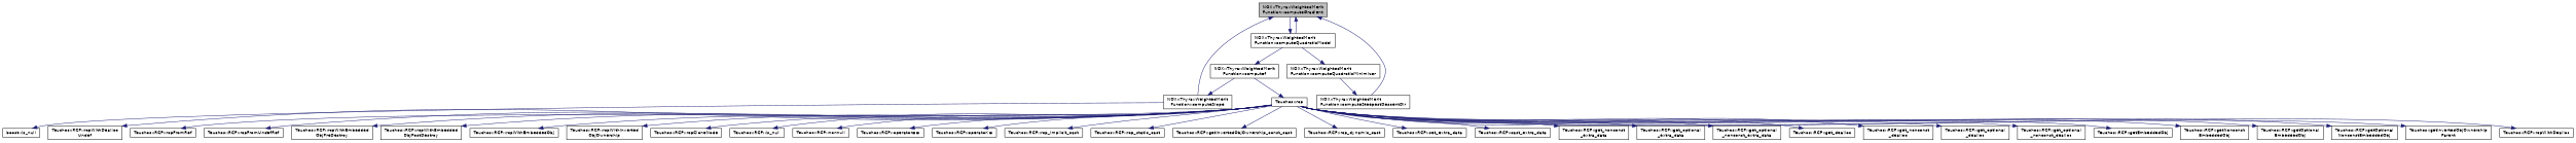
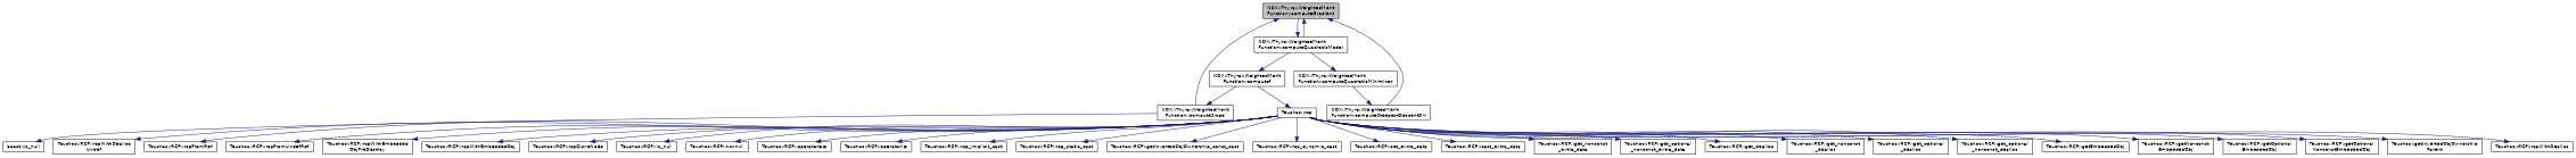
  digraph {
    rankdir=TB
    node [color=black fillcolor=white fontname=Helvetica fontsize=10 shape=record style=filled]
    edge [color=midnightblue fontname=Helvetica fontsize=10 labelfontname=Helvetica labelfontsize=10 style=solid]
    n1 [fillcolor=grey75 fontcolor=black height=0.2 label="NOX::Thyra::WeightedMerit\lFunction::computeGradient" width=0.4]
    n2 [height=0.2 label="NOX::Thyra::WeightedMerit\lFunction::computeQuadraticModel" width=0.4]
    n3 [height=0.2 label="NOX::Thyra::WeightedMerit\lFunction::computef" width=0.4]
    n4 [height=0.2 label="NOX::Thyra::WeightedMerit\lFunction::computeQuadraticMinimizer" width=0.4]
    n5 [height=0.2 label="Teuchos::rcp" width=0.4]
    n6 [height=0.2 label="NOX::Thyra::WeightedMerit\lFunction::computeSlope" width=0.4]
    n7 [height=0.2 label="NOX::Thyra::WeightedMerit\lFunction::computeSteepestDescentDir" width=0.4]
    n8 [height=0.2 label="Teuchos::RCP::rcpWithDealloc" width=0.4]
    n9 [height=0.2 label="Teuchos::RCP::rcpWithDealloc\lUndef" width=0.4]
    n10 [height=0.2 label="Teuchos::RCP::rcpFromRef" width=0.4]
    n11 [height=0.2 label="Teuchos::RCP::rcpFromUndefRef" width=0.4]
    n12 [height=0.2 label="Teuchos::RCP::rcpWithEmbedded\lObjPreDestroy" width=0.4]
-   n13 [height=0.2 label="Teuchos::RCP::rcpWithEmbedded\lObjPostDestroy" width=0.4]
    n14 [height=0.2 label="Teuchos::RCP::rcpWithEmbeddedObj" width=0.4]
-   n15 [height=0.2 label="Teuchos::RCP::rcpWithInverted\lObjOwnership" width=0.4]
    n16 [height=0.2 label="Teuchos::RCP::rcpCloneNode" width=0.4]
    n17 [height=0.2 label="Teuchos::RCP::is_null" width=0.4]
    n18 [height=0.2 label="Teuchos::RCP::nonnull" width=0.4]
    n19 [height=0.2 label="Teuchos::RCP::operator==" width=0.4]
    n20 [height=0.2 label="Teuchos::RCP::operator!=" width=0.4]
    n21 [height=0.2 label="Teuchos::RCP::rcp_implicit_cast" width=0.4]
    n22 [height=0.2 label="Teuchos::RCP::rcp_static_cast" width=0.4]
    n23 [height=0.2 label="Teuchos::RCP::getInvertedObjOwnership_const_cast" width=0.4]
    n24 [height=0.2 label="Teuchos::RCP::rcp_dynamic_cast" width=0.4]
    n25 [height=0.2 label="Teuchos::RCP::set_extra_data" width=0.4]
    n26 [height=0.2 label="Teuchos::RCP::cast_extra_data" width=0.4]
    n27 [height=0.2 label="Teuchos::RCP::get_nonconst\l_extra_data" width=0.4]
-   n28 [height=0.2 label="Teuchos::RCP::get_optional\l_extra_data" width=0.4]
    n29 [height=0.2 label="Teuchos::RCP::get_optional\l_nonconst_extra_data" width=0.4]
    n30 [height=0.2 label="Teuchos::RCP::get_dealloc" width=0.4]
    n31 [height=0.2 label="Teuchos::RCP::get_nonconst\l_dealloc" width=0.4]
    n32 [height=0.2 label="Teuchos::RCP::get_optional\l_dealloc" width=0.4]
    n33 [height=0.2 label="Teuchos::RCP::get_optional\l_nonconst_dealloc" width=0.4]
    n34 [height=0.2 label="Teuchos::RCP::getEmbeddedObj" width=0.4]
    n35 [height=0.2 label="Teuchos::RCP::getNonconst\lEmbeddedObj" width=0.4]
    n36 [height=0.2 label="Teuchos::RCP::getOptional\lEmbeddedObj" width=0.4]
    n37 [height=0.2 label="Teuchos::RCP::getOptional\lNonconstEmbeddedObj" width=0.4]
    n38 [height=0.2 label="Teuchos::getInvertedObjOwnership\lParent" width=0.4]
    n39 [height=0.2 label="boost::is_null" width=0.4]
    n1 -> n2
    n2 -> n1
    n2 -> n3
    n2 -> n4
    n3 -> n5
    n3 -> n6
    n4 -> n7
    n5 -> n8
    n5 -> n9
    n5 -> n10
    n5 -> n11
    n5 -> n12
-   n5 -> n13
    n5 -> n14
-   n5 -> n15
    n5 -> n16
    n5 -> n17
    n5 -> n18
    n5 -> n19
    n5 -> n20
    n5 -> n21
    n5 -> n22
    n5 -> n23
    n5 -> n24
    n5 -> n25
    n5 -> n26
    n5 -> n27
-   n5 -> n28
    n5 -> n29
    n5 -> n30
    n5 -> n31
    n5 -> n32
    n5 -> n33
    n5 -> n34
    n5 -> n35
    n5 -> n36
    n5 -> n37
    n5 -> n38
    n6 -> n1
    n6 -> n39
    n7 -> n1
  }
